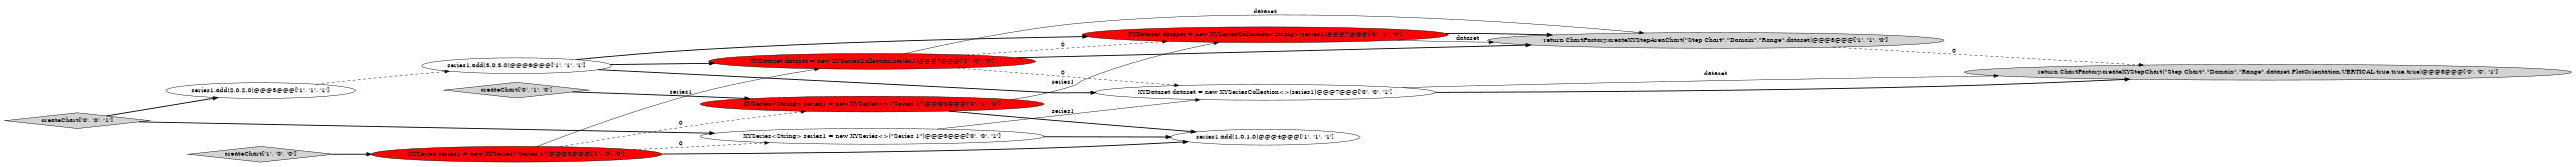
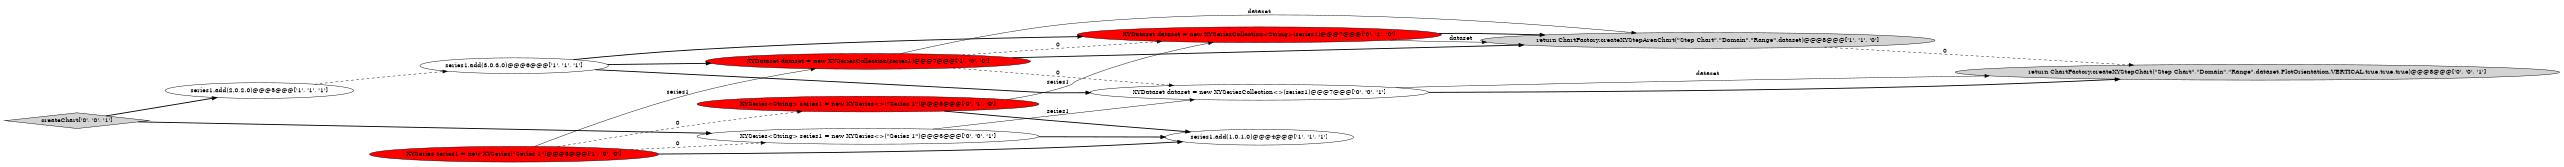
  digraph {
    rankdir=LR
    node [fillcolor=lightgray shape=ellipse style=filled]
    edge [style=bold]
    n1 [label="return ChartFactory.createXYStepChart(\"Step Chart\",\"Domain\",\"Range\",dataset,PlotOrientation.VERTICAL,true,true,true)@@@8@@@['0', '0', '1']"]
    n2 [fillcolor=white label="XYDataset dataset = new XYSeriesCollection<>(series1)@@@7@@@['0', '0', '1']"]
    n3 [fillcolor=red label="XYSeries<String> series1 = new XYSeries<>(\"Series 1\")@@@3@@@['0', '1', '0']"]
    n4 [fillcolor=white label="series1.add(1.0,1.0)@@@4@@@['1', '1', '1']"]
    n5 [fillcolor=red label="XYDataset dataset = new XYSeriesCollection<String>(series1)@@@7@@@['0', '1', '0']"]
    n6 [label="return ChartFactory.createXYStepAreaChart(\"Step Chart\",\"Domain\",\"Range\",dataset)@@@8@@@['1', '1', '0']"]
    n7 [fillcolor=white label="series1.add(2.0,2.0)@@@5@@@['1', '1', '1']"]
    n8 [fillcolor=white label="series1.add(3.0,3.0)@@@6@@@['1', '1', '1']"]
    n9 [fillcolor=red label="XYDataset dataset = new XYSeriesCollection(series1)@@@7@@@['1', '0', '0']"]
    n10 [fillcolor=red label="XYSeries series1 = new XYSeries(\"Series 1\")@@@3@@@['1', '0', '0']"]
    n11 [fillcolor=white label="XYSeries<String> series1 = new XYSeries<>(\"Series 1\")@@@3@@@['0', '0', '1']"]
-   n12 [label="createChart['0', '1', '0']" shape=diamond]
-   n13 [label="createChart['1', '0', '0']" shape=diamond]
    n14 [label="createChart['0', '0', '1']" shape=diamond]
    n2 -> n1 [label=dataset style=solid]
    n2 -> n1
    n3 -> n4
    n3 -> n5 [label=series1 style=solid]
    n5 -> n6
    n5 -> n6 [label=dataset style=solid]
    n6 -> n1 [label=0 style=dashed]
    n7 -> n8 [style=dashed]
    n8 -> n2
    n8 -> n5
    n8 -> n9
    n9 -> n2 [label=0 style=dashed]
    n9 -> n5 [label=0 style=dashed]
    n9 -> n6 [label=dataset style=solid]
    n9 -> n6
    n10 -> n3 [label=0 style=dashed]
    n10 -> n4
    n10 -> n9 [label=series1 style=solid]
    n10 -> n11 [label=0 style=dashed]
    n11 -> n2 [label=series1 style=solid]
    n11 -> n4
-   n12 -> n3
-   n13 -> n10
    n14 -> n7
    n14 -> n11
  }
